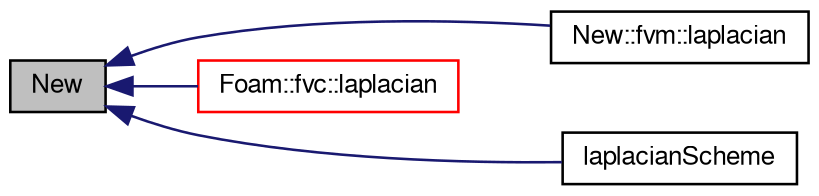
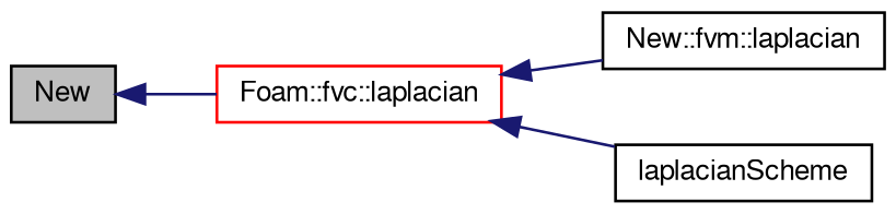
  digraph {
    rankdir=LR
    node [color=black fontname=FreeSans fontsize=10 shape=record]
    edge [color=midnightblue dir=back fontname=FreeSans fontsize=10 labelfontname=FreeSans labelfontsize=10 style=solid]
    n1 [fillcolor=grey75 fontcolor=black height=0.2 label=New style=filled width=0.4]
    n2 [color=red height=0.2 label="Foam::fvc::laplacian" width=0.4]
    n3 [height=0.2 label="New::fvm::laplacian" width=0.4]
    n4 [height=0.2 label=laplacianScheme width=0.4]
    n1 -> n2
-   n1 -> n3
-   n1 -> n4
+   n2 -> n3
+   n2 -> n4
  }
